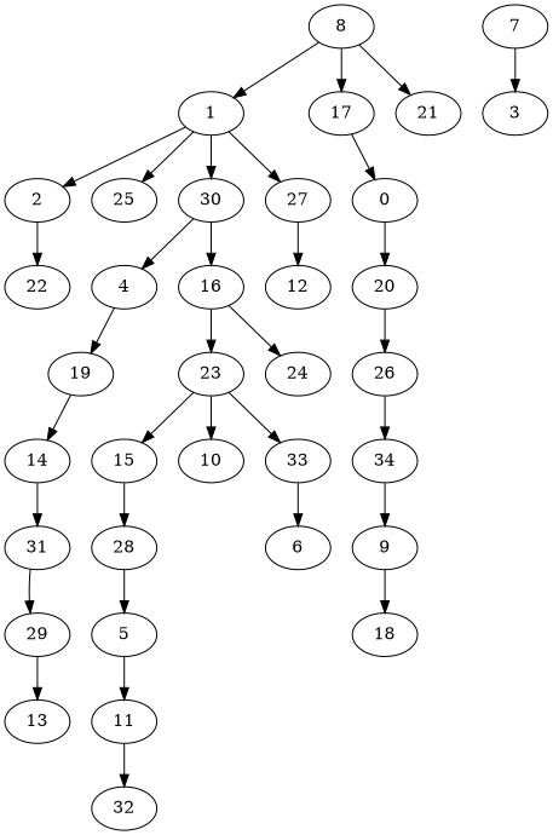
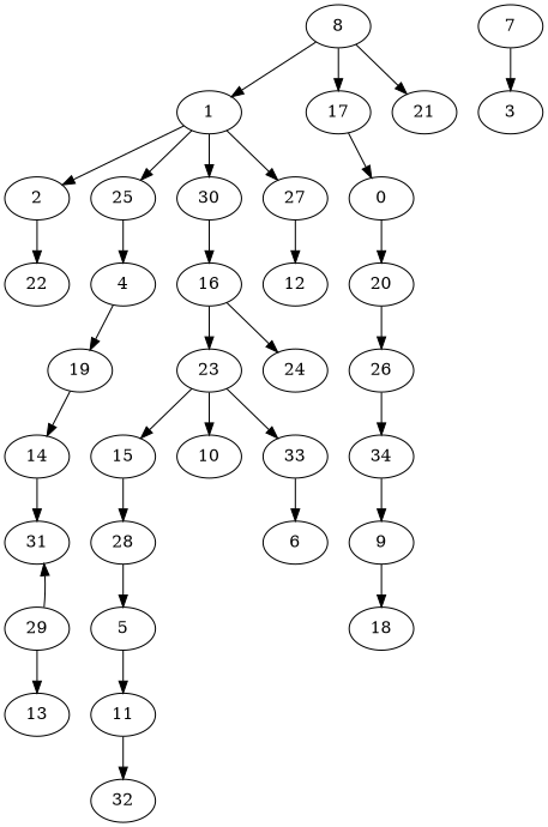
  strict digraph {
    0
    20
    26
    34
    1
    2
    25
    30
    27
    22
    4
    16
    12
    19
    23
    24
    14
    7
    3
    31
    5
    11
    32
    8
    17
    21
    9
    18
    29
    13
    15
    28
    10
    33
    6
    0 -> 20
    20 -> 26
    26 -> 34
    34 -> 9
    1 -> 2
    1 -> 25
    1 -> 30
    1 -> 27
    2 -> 22
-   30 -> 4
+   25 -> 4
    30 -> 16
    27 -> 12
    4 -> 19
    16 -> 23
    16 -> 24
    19 -> 14
    23 -> 15
    23 -> 10
    23 -> 33
    14 -> 31
    7 -> 3
-   31 -> 29
+   29 -> 31
    5 -> 11
    11 -> 32
    8 -> 1
    8 -> 17
    8 -> 21
    17 -> 0
    9 -> 18
    29 -> 13
    15 -> 28
    28 -> 5
    33 -> 6
  }
